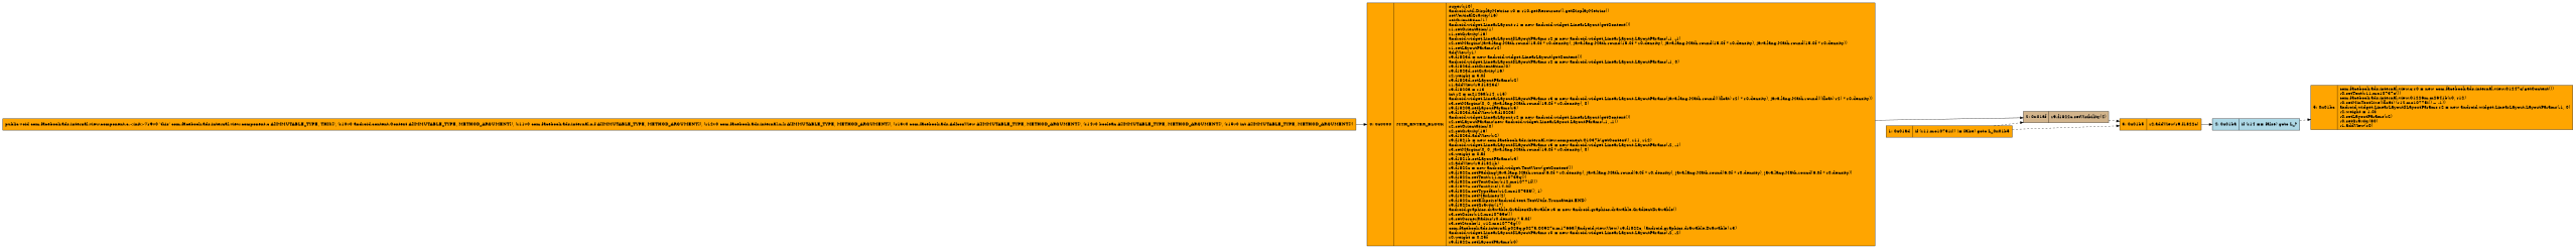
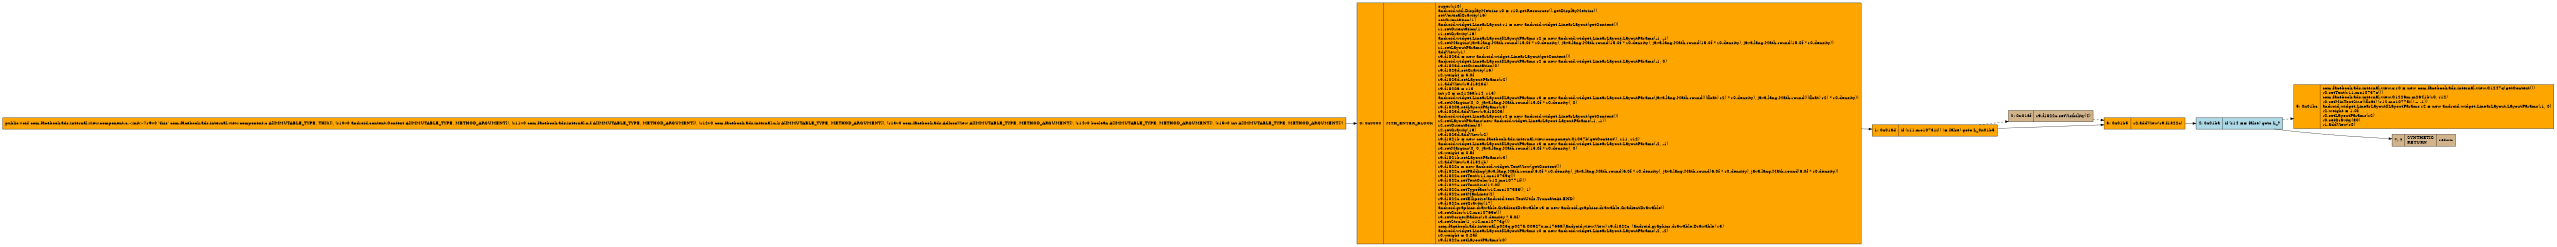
  digraph {
    rankdir=LR
    node [fillcolor=orange shape=record style=filled]
    n1 [label="{0\:\ 0x0000|MTH_ENTER_BLOCK\l|super(r10)\landroid.util.DisplayMetrics r0 = r10.getResources().getDisplayMetrics()\lsetVerticalGravity(16)\lsetOrientation(1)\landroid.widget.LinearLayout r1 = new android.widget.LinearLayout(getContext())\lr1.setOrientation(1)\lr1.setGravity(16)\landroid.widget.LinearLayout$LayoutParams r2 = new android.widget.LinearLayout.LayoutParams(\-1, \-1)\lr2.setMargins(java.lang.Math.round(15.0f * r0.density), java.lang.Math.round(15.0f * r0.density), java.lang.Math.round(15.0f * r0.density), java.lang.Math.round(15.0f * r0.density))\lr1.setLayoutParams(r2)\laddView(r1)\lr9.f1823d = new android.widget.LinearLayout(getContext())\landroid.widget.LinearLayout$LayoutParams r2 = new android.widget.LinearLayout.LayoutParams(\-1, 0)\lr9.f1823d.setOrientation(0)\lr9.f1823d.setGravity(16)\lr2.weight = 3.0f\lr9.f1823d.setLayoutParams(r2)\lr1.addView(r9.f1823d)\lr9.f1820a = r13\lint r2 = m2146a(r14, r15)\landroid.widget.LinearLayout$LayoutParams r3 = new android.widget.LinearLayout.LayoutParams(java.lang.Math.round(((float) r2) * r0.density), java.lang.Math.round(((float) r2) * r0.density))\lr3.setMargins(0, 0, java.lang.Math.round(15.0f * r0.density), 0)\lr9.f1820a.setLayoutParams(r3)\lr9.f1823d.addView(r9.f1820a)\landroid.widget.LinearLayout r2 = new android.widget.LinearLayout(getContext())\lr2.setLayoutParams(new android.widget.LinearLayout.LayoutParams(\-1, \-1))\lr2.setOrientation(0)\lr2.setGravity(16)\lr9.f1823d.addView(r2)\lr9.f1821b = new com.facebook.ads.internal.view.component.C1037b(getContext(), r11, r12)\landroid.widget.LinearLayout$LayoutParams r3 = new android.widget.LinearLayout.LayoutParams(\-2, \-1)\lr3.setMargins(0, 0, java.lang.Math.round(15.0f * r0.density), 0)\lr3.weight = 0.5f\lr9.f1821b.setLayoutParams(r3)\lr2.addView(r9.f1821b)\lr9.f1822c = new android.widget.TextView(getContext())\lr9.f1822c.setPadding(java.lang.Math.round(6.0f * r0.density), java.lang.Math.round(6.0f * r0.density), java.lang.Math.round(6.0f * r0.density), java.lang.Math.round(6.0f * r0.density))\lr9.f1822c.setText(r11.mo10739q())\lr9.f1822c.setTextColor(r12.mo10771f())\lr9.f1822c.setTextSize(14.0f)\lr9.f1822c.setTypeface(r12.mo10758a(), 1)\lr9.f1822c.setMaxLines(2)\lr9.f1822c.setEllipsize(android.text.TextUtils.TruncateAt.END)\lr9.f1822c.setGravity(17)\landroid.graphics.drawable.GradientDrawable r3 = new android.graphics.drawable.GradientDrawable()\lr3.setColor(r12.mo10769e())\lr3.setCornerRadius(r0.density * 5.0f)\lr3.setStroke(1, r12.mo10773g())\lcom.facebook.ads.internal.p026q.p027a.C0927x.m1766a((android.view.View) r9.f1822c, (android.graphics.drawable.Drawable) r3)\landroid.widget.LinearLayout$LayoutParams r0 = new android.widget.LinearLayout.LayoutParams(\-2, \-2)\lr0.weight = 0.25f\lr9.f1822c.setLayoutParams(r0)\l}"]
    n2 [label="{1\:\ 0x01ad|if (r11.mo10731i() != false) goto L_0x01b5\l}"]
    n3 [fillcolor=tan label="{2\:\ 0x01af|r9.f1822c.setVisibility(4)\l}"]
    n4 [label="{3\:\ 0x01b5|r2.addView(r9.f1822c)\l}"]
    n5 [fillcolor=lightblue label="{4\:\ 0x01ba|if (r14 == false) goto L_?\l}"]
    n6 [label="{5\:\ 0x01bc|com.facebook.ads.internal.view.q r0 = new com.facebook.ads.internal.view.C1247q(getContext())\lr0.setText(r11.mo10737o())\lcom.facebook.ads.internal.view.C1226m.m2641b(r0, r12)\lr0.setMinTextSize((float) (r12.mo10775i() + \-1))\landroid.widget.LinearLayout$LayoutParams r2 = new android.widget.LinearLayout.LayoutParams(\-1, 0)\lr2.weight = 1.0f\lr0.setLayoutParams(r2)\lr0.setGravity(80)\lr1.addView(r0)\l}"]
+   n7 [fillcolor=tan label="{7\:\ ?|SYNTHETIC\lRETURN\l|return\l}"]
    n8 [label="{public void com.facebook.ads.internal.view.component.c.\<init\>((r9v0 'this' com.facebook.ads.internal.view.component.c A[IMMUTABLE_TYPE, THIS]), (r10v0 android.content.Context A[IMMUTABLE_TYPE, METHOD_ARGUMENT]), (r11v0 com.facebook.ads.internal.n.f A[IMMUTABLE_TYPE, METHOD_ARGUMENT]), (r12v0 com.facebook.ads.internal.n.k A[IMMUTABLE_TYPE, METHOD_ARGUMENT]), (r13v0 com.facebook.ads.AdIconView A[IMMUTABLE_TYPE, METHOD_ARGUMENT]), (r14v0 boolean A[IMMUTABLE_TYPE, METHOD_ARGUMENT]), (r15v0 int A[IMMUTABLE_TYPE, METHOD_ARGUMENT])) }"]
-   n1 -> n3
+   n1 -> n2
    n2 -> n3 [style=dashed]
-   n2 -> n4 [style=dashed]
+   n2 -> n4
    n3 -> n4 [style=dashed]
    n4 -> n5
    n5 -> n6 [style=dashed]
+   n5 -> n7
    n8 -> n1
  }
